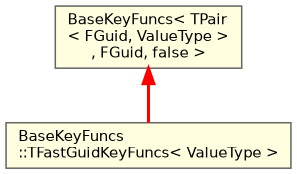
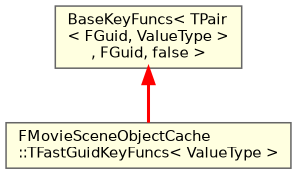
  digraph {
    rankdir=TB
    node [color=grey40 fillcolor=lightyellow fontname=Helvetica fontsize=10 shape=box style=filled]
    n1 [height=0.2 label="BaseKeyFuncs\< TPair\l\< FGuid, ValueType \>\l, FGuid, false \>" width=0.4]
-   n2 [height=0.2 label="BaseKeyFuncs\l::TFastGuidKeyFuncs\< ValueType \>" width=0.4]
+   n2 [height=0.2 label="FMovieSceneObjectCache\l::TFastGuidKeyFuncs\< ValueType \>" width=0.4]
    n1 -> n2 [color=red dir=back fontname=Helvetica fontsize=10 labelfontname=Helvetica labelfontsize=10 style=bold]
  }
